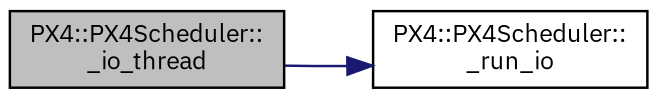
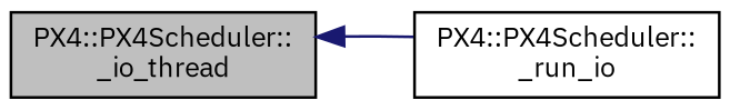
  digraph {
    rankdir=LR
    fontname="IBM Plex Sans"
    node [color=black fontname="IBM Plex Sans" fontsize=10 shape=record style=filled]
    n1 [fillcolor=grey75 fontcolor=black height=0.2 label="PX4::PX4Scheduler::\l_io_thread" width=0.4]
    n2 [fillcolor=white height=0.2 label="PX4::PX4Scheduler::\l_run_io" width=0.4]
-   n1 -> n2 [color=midnightblue fontname="IBM Plex Sans" fontsize=10 labelfontname=Helvetica labelfontsize=10 style=solid]
+   n2 -> n1 [color=midnightblue fontname="IBM Plex Sans" fontsize=10 labelfontname=Helvetica labelfontsize=10 style=solid]
  }
